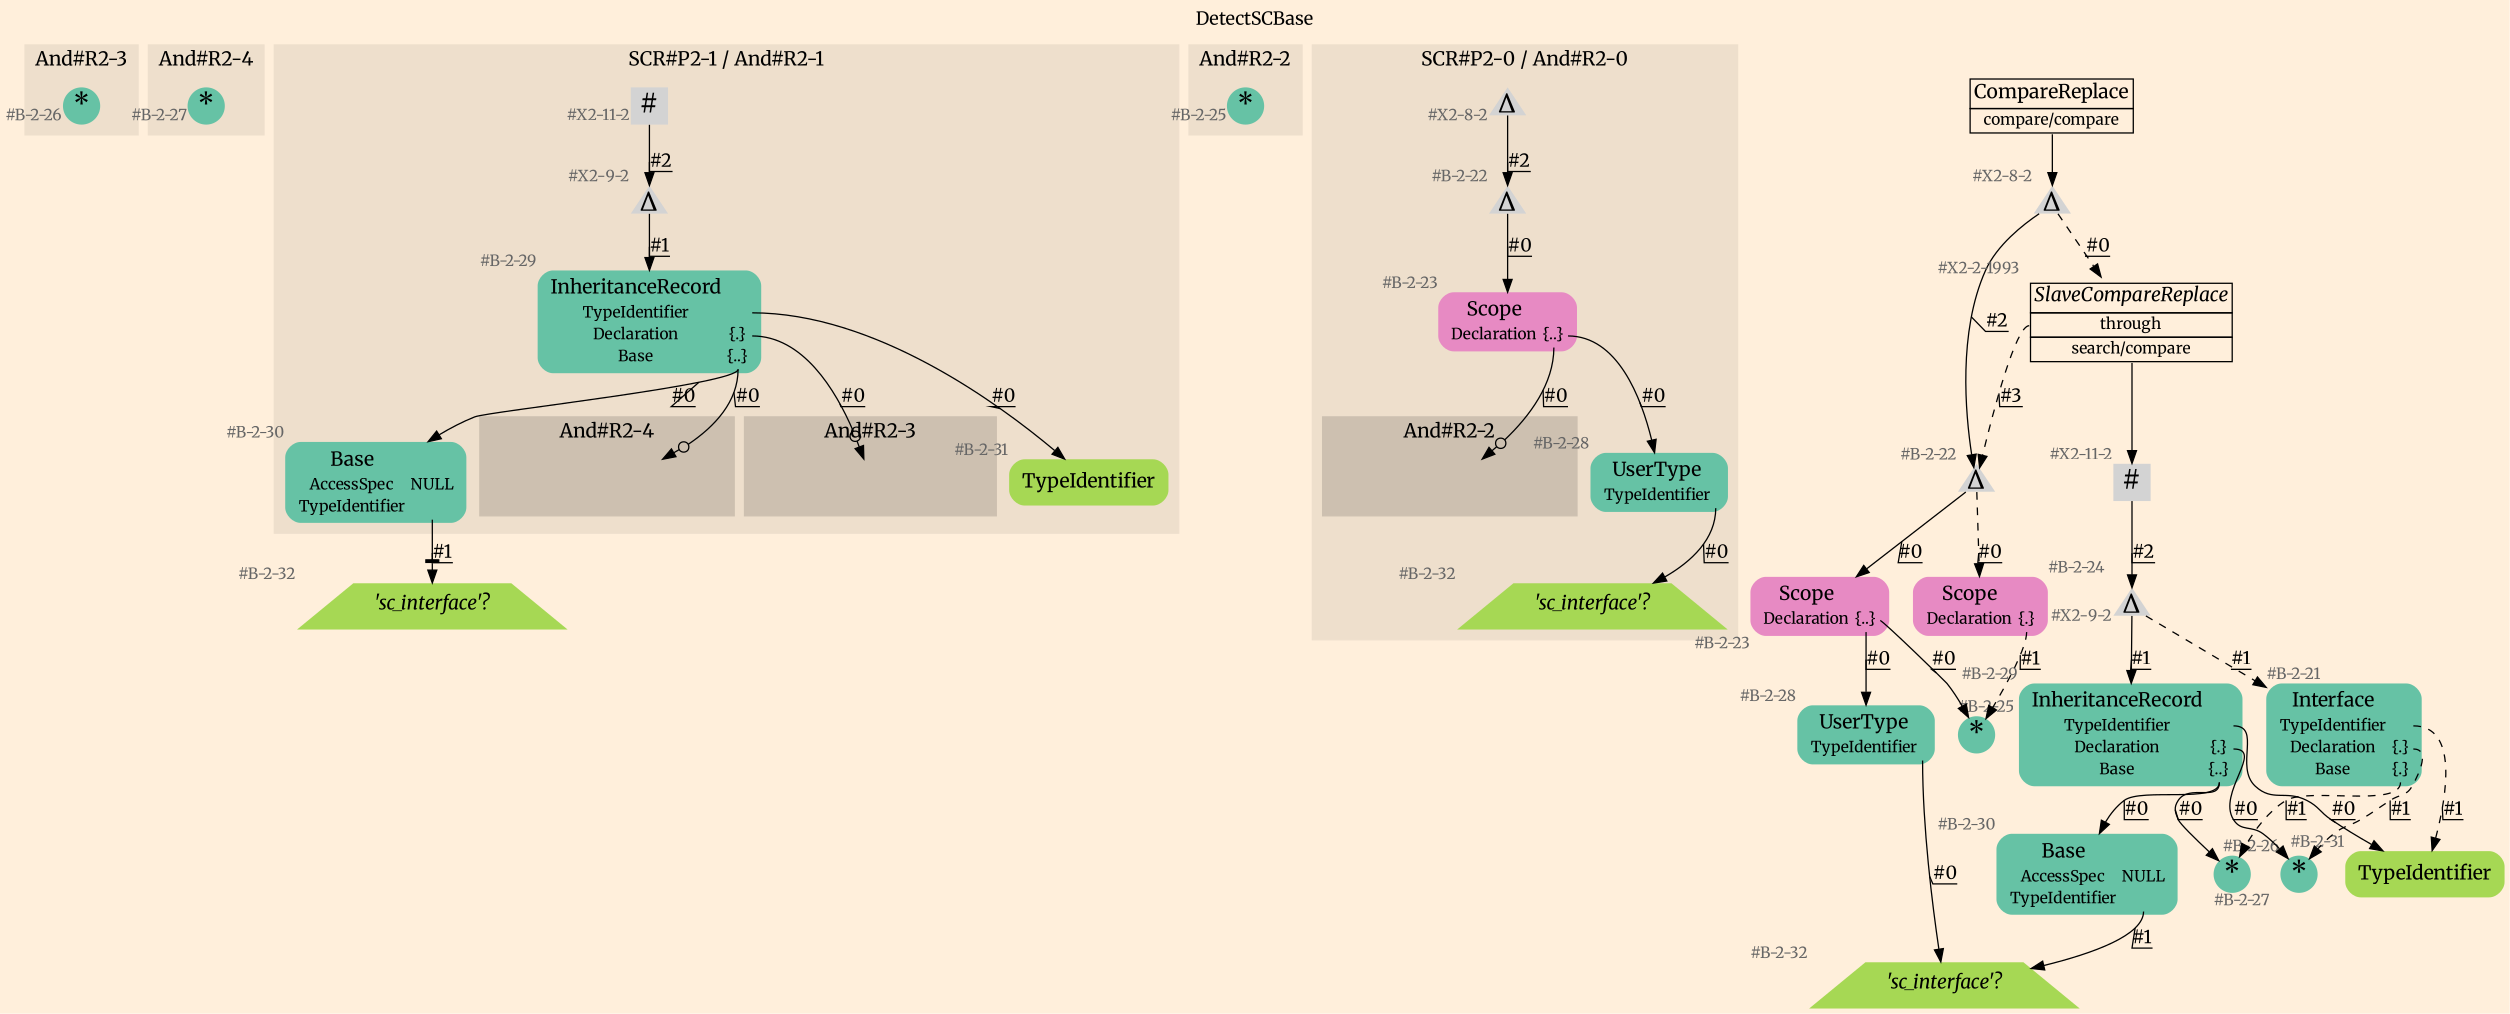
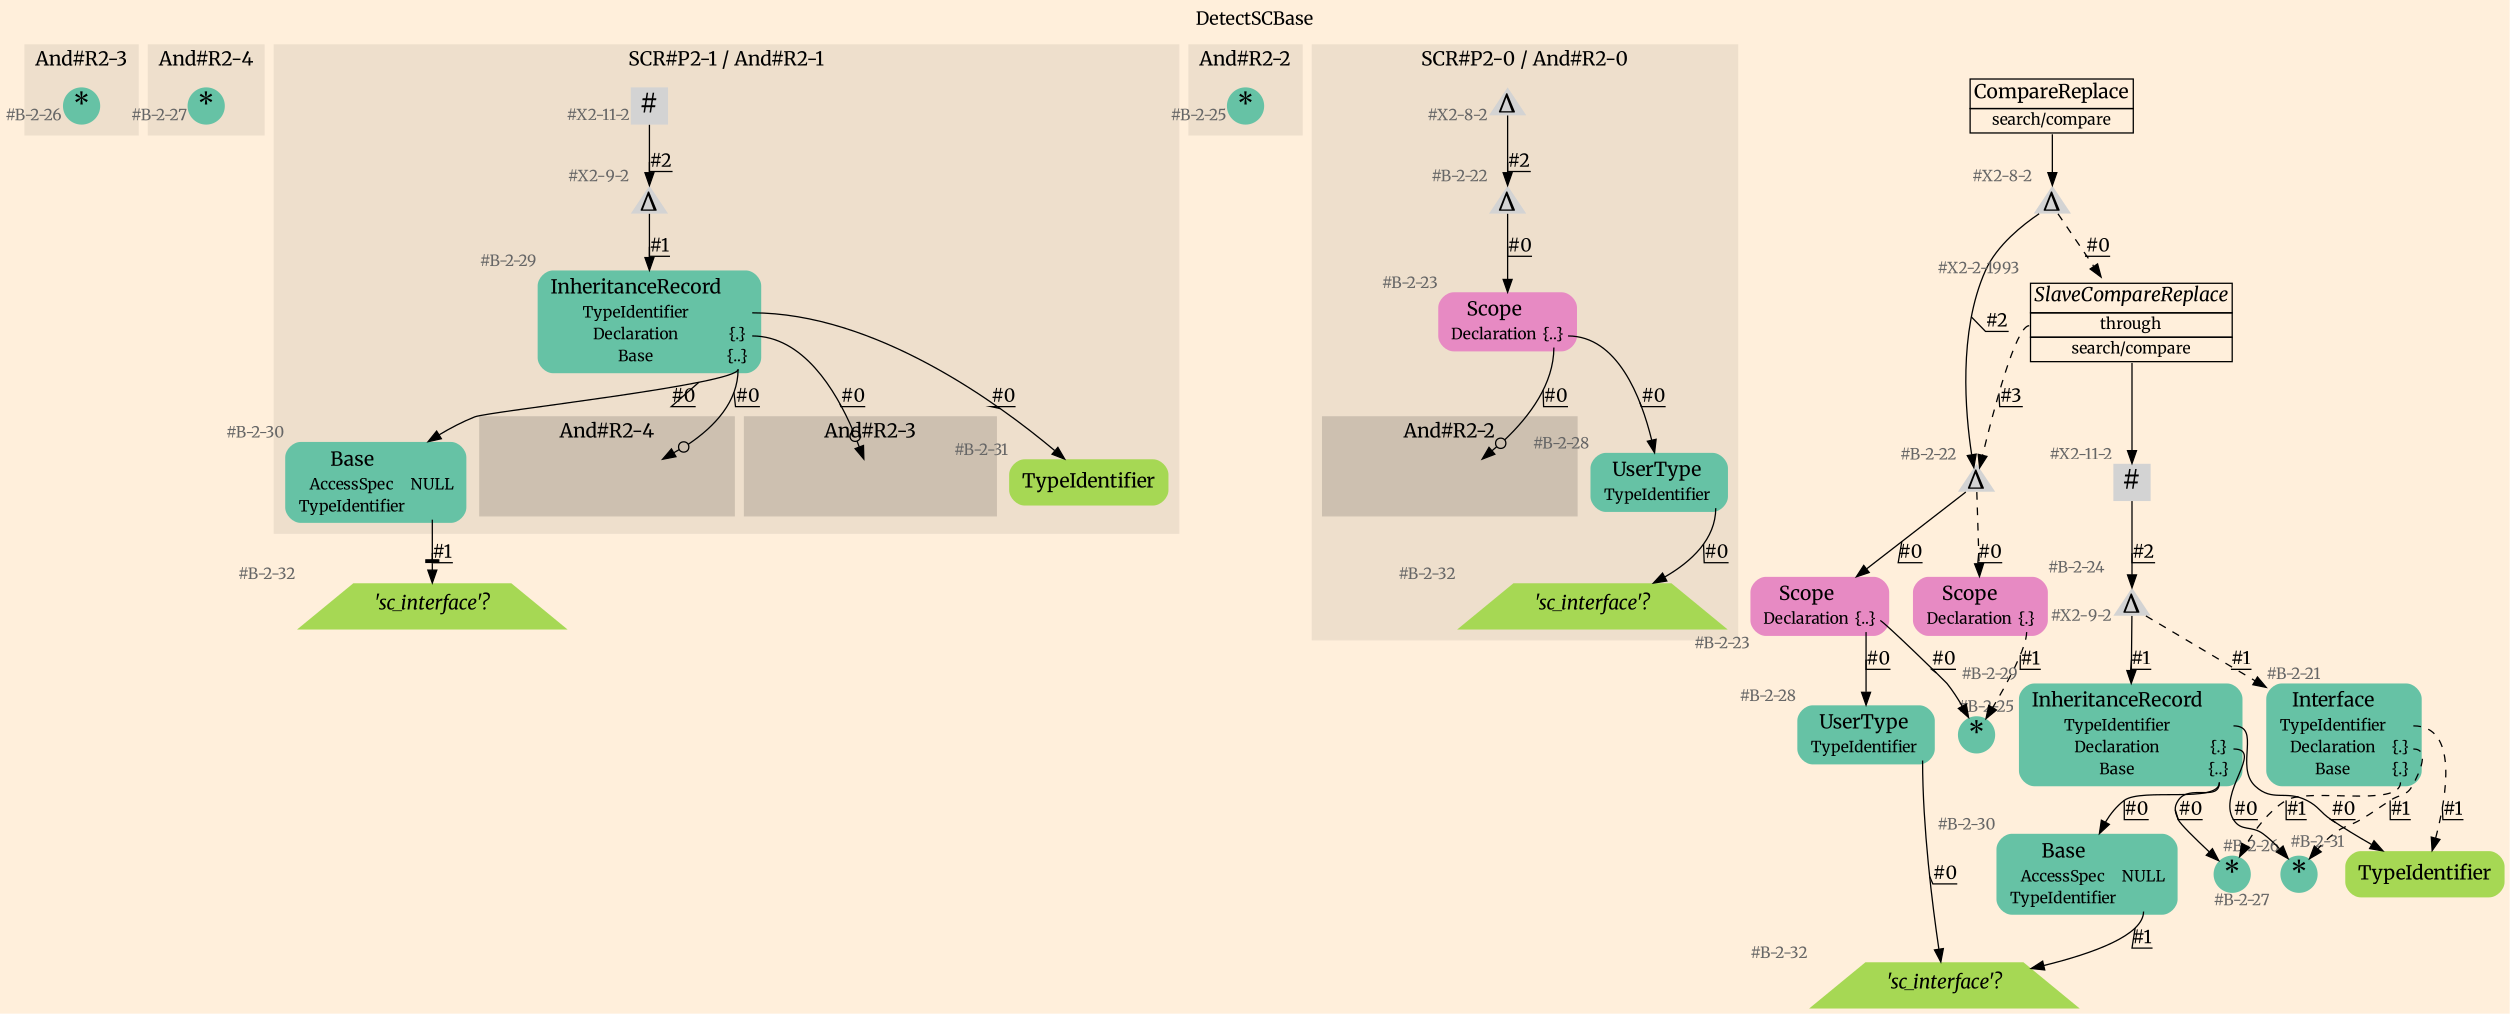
  digraph {
    bgcolor=antiquewhite1
    color=black
    fontcolor=black
    fontname=Merriweather
    label=DetectSCBase
    labelloc=t
    rankdir=TB
    ranksep=0.3
    node [fillcolor="/set28/1" fontcolor=grey40 fontname=Merriweather fontsize=12 shape=plaintext style=filled xlabel="#B-2-26"]
    edge [color=black decorate=true fontcolor=black fontname=Merriweather tailport=port0]
    n1 [fixedsize=true height=0.4 label=<<FONT COLOR="black" POINT-SIZE="20">*</FONT>> penwidth=0.0 shape=circle width=0.4]
    n2 [fixedsize=true height=0.4 label=<<FONT COLOR="black" POINT-SIZE="20">*</FONT>> penwidth=0.0 shape=circle width=0.4 xlabel="#B-2-27"]
    "And#R2-1/And#R2-3/#B-2-26" [shape=none style=invisible]
    "And#R2-1/And#R2-4/#B-2-27" [shape=none style=invisible xlabel="#B-2-27"]
    n5 [fixedsize=true height=0.4 label=<<FONT COLOR="black" POINT-SIZE="20">#</FONT>> penwidth=0.0 shape=square width=0.4 xlabel="#X2-11-2" fillcolor=""]
    n6 [label=<<TABLE BORDER="0" CELLBORDER="0" CELLSPACING="0">          <TR><TD><FONT COLOR="black" POINT-SIZE="15">Base</FONT></TD></TR>          <TR><TD><FONT COLOR="black" POINT-SIZE="12">AccessSpec</FONT></TD><TD PORT="port0"><FONT COLOR="black" POINT-SIZE="12">NULL</FONT></TD></TR>          <TR><TD><FONT COLOR="black" POINT-SIZE="12">TypeIdentifier</FONT></TD><TD PORT="port1"></TD></TR>         </TABLE>> style="rounded,filled" xlabel="#B-2-30"]
    n7 [fixedsize=true height=0.4 label=<<FONT COLOR="black" POINT-SIZE="20">Δ</FONT>> penwidth=0.0 shape=triangle width=0.4 xlabel="#X2-9-2" fillcolor=""]
    n8 [fillcolor="/set28/5" label=<<TABLE BORDER="0" CELLBORDER="0" CELLSPACING="0">          <TR><TD><FONT COLOR="black" POINT-SIZE="15">TypeIdentifier</FONT></TD></TR>         </TABLE>> style="rounded,filled" xlabel="#B-2-31"]
    n9 [label=<<TABLE BORDER="0" CELLBORDER="0" CELLSPACING="0">          <TR><TD><FONT COLOR="black" POINT-SIZE="15">InheritanceRecord</FONT></TD></TR>          <TR><TD><FONT COLOR="black" POINT-SIZE="12">TypeIdentifier</FONT></TD><TD PORT="port0"></TD></TR>          <TR><TD><FONT COLOR="black" POINT-SIZE="12">Declaration</FONT></TD><TD PORT="port1"><FONT COLOR="black" POINT-SIZE="12">{.}</FONT></TD></TR>          <TR><TD><FONT COLOR="black" POINT-SIZE="12">Base</FONT></TD><TD PORT="port2"><FONT COLOR="black" POINT-SIZE="12">{..}</FONT></TD></TR>         </TABLE>> style="rounded,filled" xlabel="#B-2-29"]
    n10 [fixedsize=true height=0.4 label=<<FONT COLOR="black" POINT-SIZE="20">*</FONT>> penwidth=0.0 shape=circle width=0.4 xlabel="#B-2-25"]
    "And#R2-0/And#R2-2/#B-2-25" [shape=none style=invisible xlabel="#B-2-25"]
    n12 [fixedsize=true height=0.4 label=<<FONT COLOR="black" POINT-SIZE="20">Δ</FONT>> penwidth=0.0 shape=triangle width=0.4 xlabel="#X2-8-2" fillcolor=""]
    n13 [fillcolor="/set28/4" label=<<TABLE BORDER="0" CELLBORDER="0" CELLSPACING="0">          <TR><TD><FONT COLOR="black" POINT-SIZE="15">Scope</FONT></TD></TR>          <TR><TD><FONT COLOR="black" POINT-SIZE="12">Declaration</FONT></TD><TD PORT="port0"><FONT COLOR="black" POINT-SIZE="12">{..}</FONT></TD></TR>         </TABLE>> style="rounded,filled" xlabel="#B-2-23"]
    n14 [fixedsize=true height=0.4 label=<<FONT COLOR="black" POINT-SIZE="20">Δ</FONT>> penwidth=0.0 shape=triangle width=0.4 xlabel="#B-2-22" fillcolor=""]
    n15 [label=<<TABLE BORDER="0" CELLBORDER="0" CELLSPACING="0">          <TR><TD><FONT COLOR="black" POINT-SIZE="15">UserType</FONT></TD></TR>          <TR><TD><FONT COLOR="black" POINT-SIZE="12">TypeIdentifier</FONT></TD><TD PORT="port0"></TD></TR>         </TABLE>> style="rounded,filled" xlabel="#B-2-28"]
    n16 [fillcolor="/set28/5" label=<<FONT COLOR="black" POINT-SIZE="15"><I>'sc_interface'?</I></FONT>> penwidth=0.0 shape=trapezium xlabel="#B-2-32"]
    n17 [fillcolor="/set28/5" label=<<FONT COLOR="black" POINT-SIZE="15"><I>'sc_interface'?</I></FONT>> penwidth=0.0 shape=trapezium xlabel="#B-2-32"]
-   n18 [color=black fillcolor=antiquewhite1 label=<<TABLE BORDER="0" CELLBORDER="1" CELLSPACING="0">      <TR><TD><FONT COLOR="black" POINT-SIZE="15">CompareReplace</FONT></TD></TR>      <TR><TD PORT="port0"><FONT COLOR="black" POINT-SIZE="12">compare/compare</FONT></TD></TR>     </TABLE>> xlabel=""]
+   n18 [color=black fillcolor=antiquewhite1 label=<<TABLE BORDER="0" CELLBORDER="1" CELLSPACING="0">      <TR><TD><FONT COLOR="black" POINT-SIZE="15">CompareReplace</FONT></TD></TR>      <TR><TD PORT="port0"><FONT COLOR="black" POINT-SIZE="12">search/compare</FONT></TD></TR>     </TABLE>> xlabel=""]
    n19 [fixedsize=true height=0.4 label=<<FONT COLOR="black" POINT-SIZE="20">Δ</FONT>> penwidth=0.0 shape=triangle width=0.4 xlabel="#X2-8-2" fillcolor=""]
    n20 [fixedsize=true height=0.4 label=<<FONT COLOR="black" POINT-SIZE="20">Δ</FONT>> penwidth=0.0 shape=triangle width=0.4 xlabel="#B-2-22" fillcolor=""]
    n21 [color=black fillcolor=antiquewhite1 label=<<TABLE BORDER="0" CELLBORDER="1" CELLSPACING="0">      <TR><TD><FONT COLOR="black" POINT-SIZE="15"><I>SlaveCompareReplace</I></FONT></TD></TR>      <TR><TD PORT="port0"><FONT COLOR="black" POINT-SIZE="12">through</FONT></TD></TR>      <TR><TD PORT="port1"><FONT COLOR="black" POINT-SIZE="12">search/compare</FONT></TD></TR>     </TABLE>> xlabel="#X2-2-1993"]
    n22 [fillcolor="/set28/4" label=<<TABLE BORDER="0" CELLBORDER="0" CELLSPACING="0">      <TR><TD><FONT COLOR="black" POINT-SIZE="15">Scope</FONT></TD></TR>      <TR><TD><FONT COLOR="black" POINT-SIZE="12">Declaration</FONT></TD><TD PORT="port0"><FONT COLOR="black" POINT-SIZE="12">{..}</FONT></TD></TR>     </TABLE>> style="rounded,filled" xlabel="#B-2-23"]
    n23 [fillcolor="/set28/4" label=<<TABLE BORDER="0" CELLBORDER="0" CELLSPACING="0">      <TR><TD><FONT COLOR="black" POINT-SIZE="15">Scope</FONT></TD></TR>      <TR><TD><FONT COLOR="black" POINT-SIZE="12">Declaration</FONT></TD><TD PORT="port0"><FONT COLOR="black" POINT-SIZE="12">{.}</FONT></TD></TR>     </TABLE>> style="rounded,filled" xlabel="#B-2-24"]
    n24 [fixedsize=true height=0.4 label=<<FONT COLOR="black" POINT-SIZE="20">*</FONT>> penwidth=0.0 shape=circle width=0.4 xlabel="#B-2-25"]
    n25 [label=<<TABLE BORDER="0" CELLBORDER="0" CELLSPACING="0">      <TR><TD><FONT COLOR="black" POINT-SIZE="15">UserType</FONT></TD></TR>      <TR><TD><FONT COLOR="black" POINT-SIZE="12">TypeIdentifier</FONT></TD><TD PORT="port0"></TD></TR>     </TABLE>> style="rounded,filled" xlabel="#B-2-28"]
    n26 [fillcolor="/set28/5" label=<<FONT COLOR="black" POINT-SIZE="15"><I>'sc_interface'?</I></FONT>> penwidth=0.0 shape=trapezium xlabel="#B-2-32"]
    n27 [fixedsize=true height=0.4 label=<<FONT COLOR="black" POINT-SIZE="20">#</FONT>> penwidth=0.0 shape=square width=0.4 xlabel="#X2-11-2" fillcolor=""]
    n28 [fixedsize=true height=0.4 label=<<FONT COLOR="black" POINT-SIZE="20">Δ</FONT>> penwidth=0.0 shape=triangle width=0.4 xlabel="#X2-9-2" fillcolor=""]
    n29 [label=<<TABLE BORDER="0" CELLBORDER="0" CELLSPACING="0">      <TR><TD><FONT COLOR="black" POINT-SIZE="15">InheritanceRecord</FONT></TD></TR>      <TR><TD><FONT COLOR="black" POINT-SIZE="12">TypeIdentifier</FONT></TD><TD PORT="port0"></TD></TR>      <TR><TD><FONT COLOR="black" POINT-SIZE="12">Declaration</FONT></TD><TD PORT="port1"><FONT COLOR="black" POINT-SIZE="12">{.}</FONT></TD></TR>      <TR><TD><FONT COLOR="black" POINT-SIZE="12">Base</FONT></TD><TD PORT="port2"><FONT COLOR="black" POINT-SIZE="12">{..}</FONT></TD></TR>     </TABLE>> style="rounded,filled" xlabel="#B-2-29"]
    n30 [label=<<TABLE BORDER="0" CELLBORDER="0" CELLSPACING="0">      <TR><TD><FONT COLOR="black" POINT-SIZE="15">Interface</FONT></TD></TR>      <TR><TD><FONT COLOR="black" POINT-SIZE="12">TypeIdentifier</FONT></TD><TD PORT="port0"></TD></TR>      <TR><TD><FONT COLOR="black" POINT-SIZE="12">Declaration</FONT></TD><TD PORT="port1"><FONT COLOR="black" POINT-SIZE="12">{.}</FONT></TD></TR>      <TR><TD><FONT COLOR="black" POINT-SIZE="12">Base</FONT></TD><TD PORT="port2"><FONT COLOR="black" POINT-SIZE="12">{.}</FONT></TD></TR>     </TABLE>> style="rounded,filled" xlabel="#B-2-21"]
    n31 [fillcolor="/set28/5" label=<<TABLE BORDER="0" CELLBORDER="0" CELLSPACING="0">      <TR><TD><FONT COLOR="black" POINT-SIZE="15">TypeIdentifier</FONT></TD></TR>     </TABLE>> style="rounded,filled" xlabel="#B-2-31"]
    n32 [fixedsize=true height=0.4 label=<<FONT COLOR="black" POINT-SIZE="20">*</FONT>> penwidth=0.0 shape=circle width=0.4]
    n33 [fixedsize=true height=0.4 label=<<FONT COLOR="black" POINT-SIZE="20">*</FONT>> penwidth=0.0 shape=circle width=0.4 xlabel="#B-2-27"]
    n34 [label=<<TABLE BORDER="0" CELLBORDER="0" CELLSPACING="0">      <TR><TD><FONT COLOR="black" POINT-SIZE="15">Base</FONT></TD></TR>      <TR><TD><FONT COLOR="black" POINT-SIZE="12">AccessSpec</FONT></TD><TD PORT="port0"><FONT COLOR="black" POINT-SIZE="12">NULL</FONT></TD></TR>      <TR><TD><FONT COLOR="black" POINT-SIZE="12">TypeIdentifier</FONT></TD><TD PORT="port1"></TD></TR>     </TABLE>> style="rounded,filled" xlabel="#B-2-30"]
    subgraph cluster_1 {
      color=antiquewhite2
      fontsize=15
      label="And#R2-3"
      style=filled
      n1
    }
    subgraph cluster_2 {
      color=antiquewhite2
      fontsize=15
      label="And#R2-4"
      style=filled
      n2
    }
    subgraph cluster_3 {
      color=antiquewhite2
      fontsize=15
      label="SCR#P2-1 / And#R2-1"
      style=filled
      n5
      n6
      n7
      n8
      n9
      subgraph cluster_4 {
        color=antiquewhite3
        fontsize=15
        label="And#R2-3"
        style=filled
        "And#R2-1/And#R2-3/#B-2-26"
      }
      subgraph cluster_5 {
        color=antiquewhite3
        fontsize=15
        label="And#R2-4"
        style=filled
        "And#R2-1/And#R2-4/#B-2-27"
      }
    }
    subgraph cluster_6 {
      color=antiquewhite2
      fontsize=15
      label="And#R2-2"
      style=filled
      n10
    }
    subgraph cluster_7 {
      color=antiquewhite2
      fontsize=15
      label="SCR#P2-0 / And#R2-0"
      style=filled
      n12
      n13
      n14
      n15
      n16
      subgraph cluster_8 {
        color=antiquewhite3
        fontsize=15
        label="And#R2-2"
        style=filled
        "And#R2-0/And#R2-2/#B-2-25"
      }
    }
    n5 -> n7 [label="#2" tailport=""]
    n6 -> n17 [arrowhead=normalnonetee label="#1" tailport=port1]
    n7 -> n9 [label="#1" tailport=""]
    n9 -> "And#R2-1/And#R2-3/#B-2-26" [arrowhead=normalnoneodot label="#0" tailport=port1]
    n9 -> "And#R2-1/And#R2-4/#B-2-27" [arrowhead=normalnoneodot label="#0" tailport=port2]
    n9 -> n6 [label="#0" tailport=port2]
    n9 -> n8 [label="#0"]
    n12 -> n14 [label="#2" tailport=""]
    n13 -> "And#R2-0/And#R2-2/#B-2-25" [arrowhead=normalnoneodot label="#0"]
    n13 -> n15 [label="#0"]
    n14 -> n13 [label="#0" tailport=""]
    n15 -> n16 [label="#0"]
    n18 -> n19
    n19 -> n20 [label="#2" tailport=""]
    n19 -> n21 [label="#0" style=dashed tailport=""]
    n20 -> n22 [label="#0" tailport=""]
    n20 -> n23 [label="#0" style=dashed tailport=""]
    n21 -> n20 [label="#3" style=dashed]
    n21 -> n27 [tailport=port1]
    n22 -> n24 [label="#0"]
    n22 -> n25 [label="#0"]
    n23 -> n24 [label="#1" style=dashed]
    n25 -> n26 [label="#0"]
    n27 -> n28 [label="#2" tailport=""]
    n28 -> n29 [label="#1" tailport=""]
    n28 -> n30 [label="#1" style=dashed tailport=""]
    n29 -> n31 [label="#0"]
    n29 -> n32 [label="#0" tailport=port1]
    n29 -> n33 [label="#0" tailport=port2]
    n29 -> n34 [label="#0" tailport=port2]
    n30 -> n31 [label="#1" style=dashed]
    n30 -> n32 [label="#1" style=dashed tailport=port1]
    n30 -> n33 [label="#1" style=dashed tailport=port2]
    n34 -> n26 [label="#1" tailport=port1]
  }
